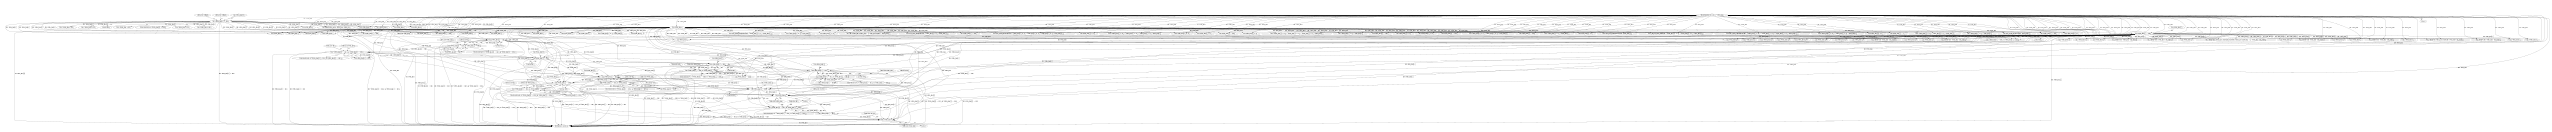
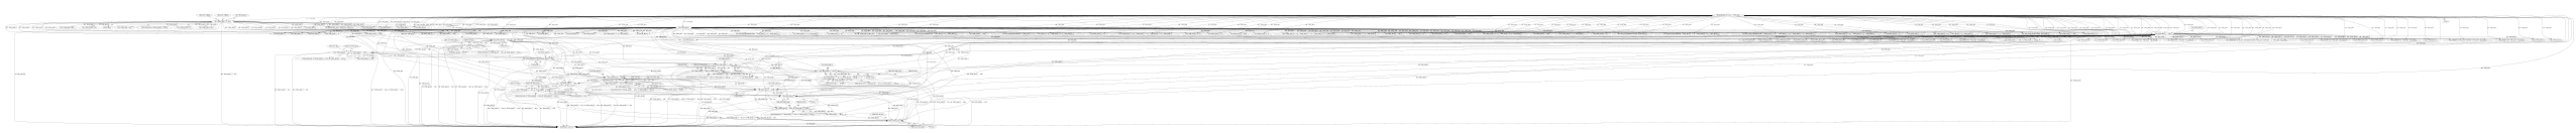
  digraph {
    fontname="Courier Prime"
    node [fontname="Courier Prime"]
    edge [fontname="Courier Prime"]
    n1 [label="(Call,event_data[1] == 0x01)"]
    n2 [label="(Call,(event_data[0] == 0x20) && (event_data[1] == 0x01))"]
    n3 [label="(Call,event_data[1] == 0x01)"]
    n4 [label="(Call,event_data[1] == 0x00)"]
    n5 [label="(Call,event_data[1] == 0x03)"]
    n6 [label="(Call,event_data[1] == 0x05)"]
    n7 [label="(Call,event_data[1] == 0x04)"]
    n8 [label="(Call,event_data[1] == 0x02)"]
    n9 [label="(Call,event_data++)"]
    n10 [label="(Call,event_data++)"]
    n11 [label="(Literal,0x01)"]
    n12 [label="(MethodReturn,uint32_t)"]
    n13 [label="(Call,event_data[0] == 0x20)"]
    n14 [label="(Call,(event_data[0] == 0x21) && (event_data[1] == 0x01))"]
    n15 [label="(ControlStructure,if ((event_data[0] == 0x20) && (event_data[1] == 0x01)))"]
    n16 [label="(Literal,0x01)"]
    n17 [label="(Call,(event_data[0] == 0x2F) && (event_data[1] == 0x00))"]
    n18 [label="(Literal,0x00)"]
    n19 [label="(Call,(event_data[0] == 0x51) && (event_data[1] == 0x03))"]
    n20 [label="(Literal,0x03)"]
    n21 [label="(Call,(event_data[0] == 0x54) && (event_data[1] == 0x05))"]
    n22 [label="(Literal,0x05)"]
    n23 [label="(Call,(event_data[0] == 0x58) && (event_data[1] == 0x04))"]
    n24 [label="(Literal,0x04)"]
    n25 [label="(Call,(event_data[0] == 0x59) && (event_data[1] == 0x02))"]
    n26 [label="(Literal,0x02)"]
    n27 [label="(Block,)"]
    n28 [label="(Identifier,event_data)"]
    n29 [label="(Identifier,event_data)"]
    n30 [label="(Block,)"]
    n31 [label="(Call,event_data++)"]
    n32 [label="(Call,event_data[1] == 0x02)"]
    n33 [label="(Call,event_data++)"]
    n34 [label="(Call,(event_data[4] << 8) + event_data[5])"]
    n35 [label="(Call,event_data[3] << 16)"]
    n36 [label="(Call,event_data[0] == 0x00)"]
    n37 [label="(Call,mdi->events[mdi->events_size - 1].event_data.channel = event_data[2])"]
    n38 [label="(Call,midi_setup_sequenceno(mdi, ((event_data[2] << 8) + event_data[3])))"]
    n39 [label="(Call,event_data[2] << 24)"]
    n40 [label="(Call,(event_data[3] << 24) + (event_data[4] << 16) + (event_data[5] << 8) + event_data[6])"]
    n41 [label="(Call,event_data++)"]
    n42 [label="(Call,event_data++)"]
    n43 [label="(Call,event_data[2] << 16)"]
    n44 [label="(Call,event_data[3] << 24)"]
    n45 [label="(Call,event_data++)"]
    n46 [label="(Call,event_data[0] == 0x02)"]
    n47 [label="(Call,event_data[0] == 0x51)"]
    n48 [label="(Call,(event_data[2] << 8) + event_data[3])"]
    n49 [label="(Call,event_data++)"]
    n50 [label="(Call,event_data[0] == 0x04)"]
    n51 [label="(Call,midi_setup_keysignature(mdi, ((event_data[2] << 8) + event_data[3])))"]
    n52 [label="(Call,midi_setup_channelprefix(mdi, event_data[2]))"]
    n53 [label="(Call,_WM_midi_setup_tempo(mdi, ((event_data[2] << 16) + (event_data[3] << 8) + event_data[4])))"]
    n54 [label="(Call,midi_setup_timesignature(mdi, ((event_data[2] << 24) + (event_data[3] << 16) + (event_data[4] << 8) + event_data[5])))"]
    n55 [label="(Call,(event_data[4] << 16) + (event_data[5] << 8) + event_data[6])"]
    n56 [label="(Call,event_data++)"]
    n57 [label="(Call,event_data[2] << 8)"]
    n58 [label="(Call,event_data[1] == 0)"]
    n59 [label="(Call,(event_data[2] << 16) + (event_data[3] << 8) + event_data[4])"]
    n60 [label="(Call,(event_data[2] << 8) + event_data[3])"]
    n61 [label="(Call,event_data++)"]
    n62 [label="(Call,event_data[0] == 0x58)"]
    n63 [label="(Call,midi_setup_portprefix(mdi, event_data[2]))"]
    n64 [label="(Call,event_data[0] == 0x01)"]
    n65 [label="(Call,event_data++)"]
    n66 [label="(Call,event_data[2] << 8)"]
    n67 [label="(Call,event_data[0] == 0x59)"]
    n68 [label="(Call,event_data[0] == 0x54)"]
    n69 [label="(Call,event_data++)"]
    n70 [label="(Call,event_data[0] == 0x03)"]
    n71 [label="(Call,midi_setup_smpteoffset(mdi, ((event_data[3] << 24) + (event_data[4] << 16) + (event_data[5] << 8) + event_data[6])))"]
    n72 [label="(Call,event_data[4] << 16)"]
    n73 [label="(Call,(event_data[2] << 24) + (event_data[3] << 16) + (event_data[4] << 8) + event_data[5])"]
    n74 [label="(Call,event_data[3] << 8)"]
    n75 [label="(Call,event_data++)"]
    n76 [label="(Call,event_data[0] == 0x21)"]
    n77 [label="(Call,event_data[4] << 8)"]
    n78 [label="(Call,event_data[0] == 0x2F)"]
    n79 [label="(Call,(event_data[5] << 8) + event_data[6])"]
    n80 [label="(Call,*event_data++)"]
    n81 [label="(Call,event_data[0] == 0x06)"]
    n82 [label="(Call,event_data++)"]
    n83 [label="(Call,event_data++)"]
    n84 [label="(Call,event_data[0] == 0x05)"]
    n85 [label="(Call,event_data++)"]
    n86 [label="(Call,event_data++)"]
    n87 [label="(Call,(event_data[3] << 8) + event_data[4])"]
    n88 [label="(Call,event_data++)"]
    n89 [label="(Call,(event_data[3] << 16) + (event_data[4] << 8) + event_data[5])"]
    n90 [label="(Call,event_data[0] == 0x07)"]
    n91 [label="(Call,event_data++)"]
    n92 [label="(Identifier,event_data)"]
    n93 [label="(Call,event_data[5] << 8)"]
    n94 [label="(Call,event_data++)"]
    n95 [label="(Call,event_data++)"]
    n96 [label="(Call,memcpy(text, event_data, tmp_length))"]
    n97 [label="(Call,event_data++)"]
    n98 [label="(Call,event_data++)"]
    n99 [label="(Call,event_data++)"]
    n100 [label="(Call,memcpy(text, event_data, tmp_length))"]
    n101 [label="(Call,memcpy(&mdi->extra_info.copyright[strlen(mdi->extra_info.copyright) + 1], event_data, tmp_length))"]
    n102 [label="(Call,event_data++)"]
    n103 [label="(Call,memcpy(text, event_data, tmp_length))"]
    n104 [label="(Call,event_data++)"]
    n105 [label="(Call,event_data++)"]
    n106 [label="(Call,memcpy(text, event_data, tmp_length))"]
    n107 [label="(Call,event_data++)"]
    n108 [label="(Call,memcpy(mdi->extra_info.copyright, event_data, tmp_length))"]
    n109 [label="(Call,memcpy(text, event_data, tmp_length))"]
    n110 [label="(Call,event_data++)"]
    n111 [label="(Call,event_data++)"]
    n112 [label="(Call,event_data++)"]
    n113 [label="(Call,memcpy(text, event_data, tmp_length))"]
    n114 [label="(Call,event_data++)"]
    n115 [label="(Call,memcpy(text, event_data, tmp_length))"]
    n116 [label="(Call,event_data++)"]
    n117 [label="(Literal,0x02)"]
    n118 [label="(Call,(event_data[0] == 0x00) && (event_data[1] == 0x02))"]
    n119 [label="(Call,event_data[0] >= 0x80)"]
    n120 [label="(Call,*event_data > 0x7f)"]
    n121 [label="(ControlStructure,if (event_data[0] >= 0x80))"]
    n122 [label="(Call,event_data++)"]
    n123 [label="(Call,event_data++)"]
    n124 [label="(Call,*event_data > 0x7f)"]
    n125 [label="(Call,*event_data & 0xf0)"]
    n126 [label="(Call,*event_data & 0x7F)"]
    n127 [label="(Call,event_data++)"]
    n128 [label="(Call,*event_data & 0x7F)"]
    n129 [label="(Literal,0x80)"]
    n130 [label="(Call,event_data++)"]
    n131 [label="(Call,memcpy(sysex_store, event_data, sysex_len))"]
    n132 [label="(Call,event_data++)"]
    n133 [label="(MethodParameterIn,uint8_t * event_data)"]
    1000141
    n135 [label="(ControlStructure,if ((event_data[0] == 0x21) && (event_data[1] == 0x01)))"]
    n136 [label="(ControlStructure,if ((event_data[0] == 0x2F) && (event_data[1] == 0x00)))"]
    n137 [label="(ControlStructure,if ((event_data[0] == 0x51) && (event_data[1] == 0x03)))"]
    n138 [label="(ControlStructure,if ((event_data[0] == 0x54) && (event_data[1] == 0x05)))"]
    n139 [label="(ControlStructure,if ((event_data[0] == 0x58) && (event_data[1] == 0x04)))"]
    n140 [label="(ControlStructure,if ((event_data[0] == 0x59) && (event_data[1] == 0x02)))"]
    n141 [label="(Call,event_data[1])"]
    n142 [label="(Identifier,mdi)"]
    n143 [label="(Call,event_data[1])"]
    n144 [label="(Identifier,command)"]
    n145 [label="(Identifier,ret_cnt)"]
    n146 [label="(Identifier,event_data)"]
    n147 [label="(Identifier,mdi)"]
    n148 [label="(Call,event_data[1])"]
    n149 [label="(Identifier,event_data)"]
    n150 [label="(Call,event_data[1])"]
    n151 [label="(Identifier,event_data)"]
    n152 [label="(Identifier,event_data)"]
    n153 [label="(Identifier,mdi)"]
    n154 [label="(Identifier,mdi)"]
    n155 [label="(Identifier,ret_cnt)"]
    n156 [label="(Call,event_data[1])"]
    n157 [label="(Identifier,event_data)"]
    n158 [label="(Identifier,mdi)"]
    n159 [label="(Call,event_data[1])"]
    n160 [label="(Identifier,command)"]
    n161 [label="(Identifier,mdi)"]
    n162 [label="(Call,event_data[0])"]
    n163 [label="(Call,event_data[1])"]
    n164 [label="(Identifier,event_data)"]
    n165 [label="(Call,event_data[1])"]
    n166 [label="(Identifier,mdi)"]
    n1 -> n2 [label="AST: "]
    n1 -> n2 [label="DDG: event_data[1]"]
    n1 -> n2 [label="DDG: 0x01"]
    n1 -> n3 [label="DDG: event_data[1]"]
    n1 -> n4 [label="DDG: event_data[1]"]
    n1 -> n5 [label="DDG: event_data[1]"]
    n1 -> n6 [label="DDG: event_data[1]"]
    n1 -> n7 [label="DDG: event_data[1]"]
    n1 -> n8 [label="DDG: event_data[1]"]
    n1 -> n9 [label="DDG: event_data[1]"]
    n1 -> n10 [label="DDG: event_data[1]"]
    n1 -> n11 [label="CFG: "]
    n1 -> n12 [label="DDG: event_data[1]"]
    n2 -> n1 [label="CFG: "]
    n2 -> n12 [label="DDG: event_data[1] == 0x01"]
    n2 -> n12 [label="DDG: event_data[0] == 0x20"]
    n2 -> n12 [label="DDG: (event_data[0] == 0x20) && (event_data[1] == 0x01)"]
    n2 -> n13 [label="CFG: "]
    n2 -> n14 [label="DDG: event_data[1] == 0x01"]
    n2 -> n15 [label="AST: "]
    n3 -> n4 [label="DDG: event_data[1]"]
    n3 -> n5 [label="DDG: event_data[1]"]
    n3 -> n6 [label="DDG: event_data[1]"]
    n3 -> n7 [label="DDG: event_data[1]"]
    n3 -> n8 [label="DDG: event_data[1]"]
    n3 -> n9 [label="DDG: event_data[1]"]
    n3 -> n10 [label="DDG: event_data[1]"]
    n3 -> n12 [label="DDG: event_data[1]"]
    n3 -> n14 [label="AST: "]
    n3 -> n14 [label="DDG: event_data[1]"]
    n3 -> n14 [label="DDG: 0x01"]
    n3 -> n16 [label="CFG: "]
    n4 -> n5 [label="DDG: event_data[1]"]
    n4 -> n6 [label="DDG: event_data[1]"]
    n4 -> n7 [label="DDG: event_data[1]"]
    n4 -> n8 [label="DDG: event_data[1]"]
    n4 -> n9 [label="DDG: event_data[1]"]
    n4 -> n10 [label="DDG: event_data[1]"]
    n4 -> n12 [label="DDG: event_data[1]"]
    n4 -> n17 [label="AST: "]
    n4 -> n17 [label="DDG: event_data[1]"]
    n4 -> n17 [label="DDG: 0x00"]
    n4 -> n18 [label="CFG: "]
    n5 -> n6 [label="DDG: event_data[1]"]
    n5 -> n7 [label="DDG: event_data[1]"]
    n5 -> n8 [label="DDG: event_data[1]"]
    n5 -> n9 [label="DDG: event_data[1]"]
    n5 -> n10 [label="DDG: event_data[1]"]
    n5 -> n12 [label="DDG: event_data[1]"]
    n5 -> n19 [label="AST: "]
    n5 -> n19 [label="DDG: event_data[1]"]
    n5 -> n19 [label="DDG: 0x03"]
    n5 -> n20 [label="CFG: "]
    n6 -> n7 [label="DDG: event_data[1]"]
    n6 -> n8 [label="DDG: event_data[1]"]
    n6 -> n9 [label="DDG: event_data[1]"]
    n6 -> n10 [label="DDG: event_data[1]"]
    n6 -> n12 [label="DDG: event_data[1]"]
    n6 -> n21 [label="AST: "]
    n6 -> n21 [label="DDG: event_data[1]"]
    n6 -> n21 [label="DDG: 0x05"]
    n6 -> n22 [label="CFG: "]
    n7 -> n8 [label="DDG: event_data[1]"]
    n7 -> n9 [label="DDG: event_data[1]"]
    n7 -> n10 [label="DDG: event_data[1]"]
    n7 -> n12 [label="DDG: event_data[1]"]
    n7 -> n23 [label="AST: "]
    n7 -> n23 [label="DDG: event_data[1]"]
    n7 -> n23 [label="DDG: 0x04"]
    n7 -> n24 [label="CFG: "]
    n8 -> n9 [label="DDG: event_data[1]"]
    n8 -> n10 [label="DDG: event_data[1]"]
    n8 -> n12 [label="DDG: event_data[1]"]
    n8 -> n25 [label="AST: "]
    n8 -> n25 [label="DDG: event_data[1]"]
    n8 -> n25 [label="DDG: 0x02"]
    n8 -> n26 [label="CFG: "]
    n9 -> n10 [label="DDG: event_data"]
    n9 -> n12 [label="DDG: event_data"]
    n9 -> n27 [label="AST: "]
    n9 -> n28 [label="CFG: "]
    n10 -> n12 [label="DDG: event_data"]
    n10 -> n29 [label="CFG: "]
    n10 -> n30 [label="AST: "]
    n11 -> n1 [label="AST: "]
    n13 -> n2 [label="AST: "]
    n13 -> n2 [label="DDG: event_data[0]"]
    n13 -> n2 [label="DDG: 0x20"]
    n14 -> n3 [label="CFG: "]
    n14 -> n12 [label="DDG: (event_data[0] == 0x21) && (event_data[1] == 0x01)"]
    n14 -> n12 [label="DDG: event_data[0] == 0x21"]
    n14 -> n12 [label="DDG: event_data[1] == 0x01"]
    n14 -> n76 [label="CFG: "]
    n14 -> n135 [label="AST: "]
    n16 -> n3 [label="AST: "]
    n17 -> n4 [label="CFG: "]
    n17 -> n12 [label="DDG: event_data[0] == 0x2F"]
    n17 -> n12 [label="DDG: event_data[1] == 0x00"]
    n17 -> n12 [label="DDG: (event_data[0] == 0x2F) && (event_data[1] == 0x00)"]
    n17 -> n78 [label="CFG: "]
    n17 -> n136 [label="AST: "]
    n18 -> n4 [label="AST: "]
    n19 -> n5 [label="CFG: "]
    n19 -> n12 [label="DDG: event_data[1] == 0x03"]
    n19 -> n12 [label="DDG: (event_data[0] == 0x51) && (event_data[1] == 0x03)"]
    n19 -> n12 [label="DDG: event_data[0] == 0x51"]
    n19 -> n47 [label="CFG: "]
    n19 -> n137 [label="AST: "]
    n20 -> n5 [label="AST: "]
    n21 -> n6 [label="CFG: "]
    n21 -> n12 [label="DDG: event_data[1] == 0x05"]
    n21 -> n12 [label="DDG: event_data[0] == 0x54"]
    n21 -> n12 [label="DDG: (event_data[0] == 0x54) && (event_data[1] == 0x05)"]
    n21 -> n68 [label="CFG: "]
    n21 -> n138 [label="AST: "]
    n22 -> n6 [label="AST: "]
    n23 -> n7 [label="CFG: "]
    n23 -> n12 [label="DDG: event_data[1] == 0x04"]
    n23 -> n12 [label="DDG: (event_data[0] == 0x58) && (event_data[1] == 0x04)"]
    n23 -> n12 [label="DDG: event_data[0] == 0x58"]
    n23 -> n62 [label="CFG: "]
    n23 -> n139 [label="AST: "]
    n24 -> n7 [label="AST: "]
    n25 -> n8 [label="CFG: "]
    n25 -> n12 [label="DDG: event_data[1] == 0x02"]
    n25 -> n12 [label="DDG: (event_data[0] == 0x59) && (event_data[1] == 0x02)"]
    n25 -> n12 [label="DDG: event_data[0] == 0x59"]
    n25 -> n67 [label="CFG: "]
    n25 -> n140 [label="AST: "]
    n26 -> n8 [label="AST: "]
    n28 -> n9 [label="AST: "]
    n28 -> n25 [label="CFG: "]
    n29 -> n10 [label="AST: "]
    n31 -> n1 [label="DDG: event_data"]
    n31 -> n3 [label="DDG: event_data"]
    n31 -> n4 [label="DDG: event_data"]
    n31 -> n5 [label="DDG: event_data"]
    n31 -> n6 [label="DDG: event_data"]
    n31 -> n7 [label="DDG: event_data"]
    n31 -> n8 [label="DDG: event_data"]
    n31 -> n9 [label="DDG: event_data"]
    n31 -> n12 [label="DDG: event_data"]
    n31 -> n13 [label="DDG: event_data"]
    n31 -> n32 [label="DDG: event_data"]
    n31 -> n33 [label="DDG: event_data"]
    n31 -> n34 [label="DDG: event_data"]
    n31 -> n35 [label="DDG: event_data"]
    n31 -> n36 [label="DDG: event_data"]
    n31 -> n37 [label="DDG: event_data"]
    n31 -> n38 [label="DDG: event_data"]
    n31 -> n39 [label="DDG: event_data"]
    n31 -> n40 [label="DDG: event_data"]
    n31 -> n41 [label="DDG: event_data"]
    n31 -> n42 [label="DDG: event_data"]
    n31 -> n43 [label="DDG: event_data"]
    n31 -> n44 [label="DDG: event_data"]
    n31 -> n45 [label="DDG: event_data"]
    n31 -> n46 [label="DDG: event_data"]
    n31 -> n47 [label="DDG: event_data"]
    n31 -> n48 [label="DDG: event_data"]
    n31 -> n49 [label="DDG: event_data"]
    n31 -> n50 [label="DDG: event_data"]
    n31 -> n51 [label="DDG: event_data"]
    n31 -> n52 [label="DDG: event_data"]
    n31 -> n53 [label="DDG: event_data"]
    n31 -> n54 [label="DDG: event_data"]
    n31 -> n55 [label="DDG: event_data"]
    n31 -> n56 [label="DDG: event_data"]
    n31 -> n57 [label="DDG: event_data"]
    n31 -> n58 [label="DDG: event_data"]
    n31 -> n59 [label="DDG: event_data"]
    n31 -> n60 [label="DDG: event_data"]
    n31 -> n61 [label="DDG: event_data"]
    n31 -> n62 [label="DDG: event_data"]
    n31 -> n63 [label="DDG: event_data"]
    n31 -> n64 [label="DDG: event_data"]
    n31 -> n65 [label="DDG: event_data"]
    n31 -> n66 [label="DDG: event_data"]
    n31 -> n67 [label="DDG: event_data"]
    n31 -> n68 [label="DDG: event_data"]
    n31 -> n69 [label="DDG: event_data"]
    n31 -> n70 [label="DDG: event_data"]
    n31 -> n71 [label="DDG: event_data"]
    n31 -> n72 [label="DDG: event_data"]
    n31 -> n73 [label="DDG: event_data"]
    n31 -> n74 [label="DDG: event_data"]
    n31 -> n75 [label="DDG: event_data"]
    n31 -> n76 [label="DDG: event_data"]
    n31 -> n77 [label="DDG: event_data"]
    n31 -> n78 [label="DDG: event_data"]
    n31 -> n79 [label="DDG: event_data"]
    n31 -> n80 [label="AST: "]
    n31 -> n81 [label="DDG: event_data"]
    n31 -> n82 [label="DDG: event_data"]
    n31 -> n83 [label="DDG: event_data"]
    n31 -> n84 [label="DDG: event_data"]
    n31 -> n85 [label="DDG: event_data"]
    n31 -> n86 [label="DDG: event_data"]
    n31 -> n87 [label="DDG: event_data"]
    n31 -> n88 [label="DDG: event_data"]
    n31 -> n89 [label="DDG: event_data"]
    n31 -> n90 [label="DDG: event_data"]
    n31 -> n91 [label="DDG: event_data"]
    n31 -> n92 [label="CFG: "]
    n31 -> n93 [label="DDG: event_data"]
    n32 -> n1 [label="DDG: event_data[1]"]
    n32 -> n3 [label="DDG: event_data[1]"]
    n32 -> n4 [label="DDG: event_data[1]"]
    n32 -> n5 [label="DDG: event_data[1]"]
    n32 -> n6 [label="DDG: event_data[1]"]
    n32 -> n7 [label="DDG: event_data[1]"]
    n32 -> n8 [label="DDG: event_data[1]"]
    n32 -> n9 [label="DDG: event_data[1]"]
    n32 -> n10 [label="DDG: event_data[1]"]
    n32 -> n12 [label="DDG: event_data[1]"]
    n32 -> n41 [label="DDG: event_data[1]"]
    n32 -> n45 [label="DDG: event_data[1]"]
    n32 -> n49 [label="DDG: event_data[1]"]
    n32 -> n65 [label="DDG: event_data[1]"]
    n32 -> n82 [label="DDG: event_data[1]"]
    n32 -> n83 [label="DDG: event_data[1]"]
    n32 -> n86 [label="DDG: event_data[1]"]
    n32 -> n94 [label="DDG: event_data[1]"]
    n32 -> n95 [label="DDG: event_data[1]"]
    n32 -> n96 [label="DDG: event_data[1]"]
    n32 -> n97 [label="DDG: event_data[1]"]
    n32 -> n98 [label="DDG: event_data[1]"]
    n32 -> n99 [label="DDG: event_data[1]"]
    n32 -> n100 [label="DDG: event_data[1]"]
    n32 -> n101 [label="DDG: event_data[1]"]
    n32 -> n102 [label="DDG: event_data[1]"]
    n32 -> n103 [label="DDG: event_data[1]"]
    n32 -> n104 [label="DDG: event_data[1]"]
    n32 -> n105 [label="DDG: event_data[1]"]
    n32 -> n106 [label="DDG: event_data[1]"]
    n32 -> n107 [label="DDG: event_data[1]"]
    n32 -> n108 [label="DDG: event_data[1]"]
    n32 -> n109 [label="DDG: event_data[1]"]
    n32 -> n110 [label="DDG: event_data[1]"]
    n32 -> n111 [label="DDG: event_data[1]"]
    n32 -> n112 [label="DDG: event_data[1]"]
    n32 -> n113 [label="DDG: event_data[1]"]
    n32 -> n114 [label="DDG: event_data[1]"]
    n32 -> n115 [label="DDG: event_data[1]"]
    n32 -> n116 [label="DDG: event_data[1]"]
    n32 -> n117 [label="CFG: "]
    n32 -> n118 [label="AST: "]
    n32 -> n118 [label="DDG: event_data[1]"]
    n32 -> n118 [label="DDG: 0x02"]
    n47 -> n19 [label="AST: "]
    n47 -> n19 [label="DDG: event_data[0]"]
    n47 -> n19 [label="DDG: 0x51"]
    n62 -> n23 [label="AST: "]
    n62 -> n23 [label="DDG: event_data[0]"]
    n62 -> n23 [label="DDG: 0x58"]
    n67 -> n9 [label="DDG: event_data[0]"]
    n67 -> n10 [label="DDG: event_data[0]"]
    n67 -> n25 [label="AST: "]
    n67 -> n25 [label="DDG: event_data[0]"]
    n67 -> n25 [label="DDG: 0x59"]
    n68 -> n21 [label="AST: "]
    n68 -> n21 [label="DDG: event_data[0]"]
    n68 -> n21 [label="DDG: 0x54"]
    n76 -> n14 [label="AST: "]
    n76 -> n14 [label="DDG: event_data[0]"]
    n76 -> n14 [label="DDG: 0x21"]
    n78 -> n17 [label="AST: "]
    n78 -> n17 [label="DDG: event_data[0]"]
    n78 -> n17 [label="DDG: 0x2F"]
    n80 -> n31 [label="CFG: "]
    n92 -> n31 [label="AST: "]
    n117 -> n32 [label="AST: "]
    n118 -> n25 [label="DDG: event_data[1] == 0x02"]
    n118 -> n32 [label="CFG: "]
    n119 -> n12 [label="DDG: event_data[0]"]
    n119 -> n12 [label="DDG: event_data[0] >= 0x80"]
    n119 -> n31 [label="DDG: event_data[0]"]
    n119 -> n33 [label="DDG: event_data[0]"]
    n119 -> n36 [label="DDG: event_data[0]"]
    n119 -> n42 [label="DDG: event_data[0]"]
    n119 -> n56 [label="DDG: event_data[0]"]
    n119 -> n61 [label="DDG: event_data[0]"]
    n119 -> n69 [label="DDG: event_data[0]"]
    n119 -> n75 [label="DDG: event_data[0]"]
    n119 -> n85 [label="DDG: event_data[0]"]
    n119 -> n88 [label="DDG: event_data[0]"]
    n119 -> n91 [label="DDG: event_data[0]"]
    n119 -> n120 [label="DDG: event_data[0]"]
    n119 -> n121 [label="AST: "]
    n119 -> n122 [label="DDG: event_data[0]"]
    n119 -> n123 [label="DDG: event_data[0]"]
    n119 -> n124 [label="DDG: event_data[0]"]
    n119 -> n125 [label="DDG: event_data[0]"]
    n119 -> n126 [label="DDG: event_data[0]"]
    n119 -> n127 [label="DDG: event_data[0]"]
    n119 -> n128 [label="DDG: event_data[0]"]
    n119 -> n129 [label="CFG: "]
    n119 -> n130 [label="DDG: event_data[0]"]
    n119 -> n131 [label="DDG: event_data[0]"]
    n119 -> n132 [label="DDG: event_data[0]"]
    n129 -> n119 [label="AST: "]
    n133 -> n1 [label="DDG: event_data"]
    n133 -> n3 [label="DDG: event_data"]
    n133 -> n4 [label="DDG: event_data"]
    n133 -> n5 [label="DDG: event_data"]
    n133 -> n6 [label="DDG: event_data"]
    n133 -> n7 [label="DDG: event_data"]
    n133 -> n8 [label="DDG: event_data"]
    n133 -> n9 [label="DDG: event_data"]
    n133 -> n10 [label="DDG: event_data"]
    n133 -> n12 [label="DDG: event_data"]
    n133 -> n13 [label="DDG: event_data"]
    n133 -> n31 [label="DDG: event_data"]
    n133 -> n32 [label="DDG: event_data"]
    n133 -> n33 [label="DDG: event_data"]
-   n133 -> n34 [label="DDG: event_data"]
    n133 -> n35 [label="DDG: event_data"]
    n133 -> n36 [label="DDG: event_data"]
    n133 -> n37 [label="DDG: event_data"]
    n133 -> n38 [label="DDG: event_data"]
    n133 -> n39 [label="DDG: event_data"]
    n133 -> n40 [label="DDG: event_data"]
    n133 -> n41 [label="DDG: event_data"]
    n133 -> n42 [label="DDG: event_data"]
    n133 -> n43 [label="DDG: event_data"]
    n133 -> n44 [label="DDG: event_data"]
    n133 -> n45 [label="DDG: event_data"]
    n133 -> n46 [label="DDG: event_data"]
    n133 -> n47 [label="DDG: event_data"]
    n133 -> n48 [label="DDG: event_data"]
    n133 -> n49 [label="DDG: event_data"]
    n133 -> n50 [label="DDG: event_data"]
    n133 -> n51 [label="DDG: event_data"]
    n133 -> n52 [label="DDG: event_data"]
    n133 -> n53 [label="DDG: event_data"]
    n133 -> n54 [label="DDG: event_data"]
    n133 -> n55 [label="DDG: event_data"]
    n133 -> n56 [label="DDG: event_data"]
    n133 -> n57 [label="DDG: event_data"]
    n133 -> n58 [label="DDG: event_data"]
    n133 -> n59 [label="DDG: event_data"]
    n133 -> n60 [label="DDG: event_data"]
    n133 -> n61 [label="DDG: event_data"]
    n133 -> n62 [label="DDG: event_data"]
    n133 -> n63 [label="DDG: event_data"]
    n133 -> n64 [label="DDG: event_data"]
    n133 -> n65 [label="DDG: event_data"]
    n133 -> n66 [label="DDG: event_data"]
    n133 -> n67 [label="DDG: event_data"]
    n133 -> n68 [label="DDG: event_data"]
    n133 -> n69 [label="DDG: event_data"]
    n133 -> n70 [label="DDG: event_data"]
    n133 -> n71 [label="DDG: event_data"]
    n133 -> n72 [label="DDG: event_data"]
    n133 -> n73 [label="DDG: event_data"]
    n133 -> n74 [label="DDG: event_data"]
    n133 -> n75 [label="DDG: event_data"]
    n133 -> n76 [label="DDG: event_data"]
    n133 -> n77 [label="DDG: event_data"]
    n133 -> n78 [label="DDG: event_data"]
    n133 -> n79 [label="DDG: event_data"]
    n133 -> n81 [label="DDG: event_data"]
    n133 -> n82 [label="DDG: event_data"]
    n133 -> n83 [label="DDG: event_data"]
    n133 -> n84 [label="DDG: event_data"]
    n133 -> n85 [label="DDG: event_data"]
    n133 -> n86 [label="DDG: event_data"]
    n133 -> n88 [label="DDG: event_data"]
    n133 -> n89 [label="DDG: event_data"]
    n133 -> n90 [label="DDG: event_data"]
    n133 -> n91 [label="DDG: event_data"]
    n133 -> n93 [label="DDG: event_data"]
    n133 -> n94 [label="DDG: event_data"]
    n133 -> n95 [label="DDG: event_data"]
    n133 -> n96 [label="DDG: event_data"]
    n133 -> n97 [label="DDG: event_data"]
    n133 -> n98 [label="DDG: event_data"]
    n133 -> n99 [label="DDG: event_data"]
    n133 -> n100 [label="DDG: event_data"]
    n133 -> n101 [label="DDG: event_data"]
    n133 -> n102 [label="DDG: event_data"]
    n133 -> n103 [label="DDG: event_data"]
    n133 -> n104 [label="DDG: event_data"]
    n133 -> n105 [label="DDG: event_data"]
    n133 -> n106 [label="DDG: event_data"]
    n133 -> n107 [label="DDG: event_data"]
    n133 -> n108 [label="DDG: event_data"]
    n133 -> n109 [label="DDG: event_data"]
    n133 -> n110 [label="DDG: event_data"]
    n133 -> n111 [label="DDG: event_data"]
    n133 -> n112 [label="DDG: event_data"]
    n133 -> n113 [label="DDG: event_data"]
    n133 -> n114 [label="DDG: event_data"]
    n133 -> n115 [label="DDG: event_data"]
    n133 -> n116 [label="DDG: event_data"]
    n133 -> n119 [label="CFG: event_data"]
    n133 -> n122 [label="DDG: event_data"]
    n133 -> n123 [label="DDG: event_data"]
    n133 -> n127 [label="DDG: event_data"]
    n133 -> n130 [label="DDG: event_data"]
    n133 -> n131 [label="DDG: event_data"]
    n133 -> n132 [label="DDG: event_data"]
    n133 -> 1000141 [label="AST: "]
    n141 -> n4 [label="AST: "]
    n142 -> n19 [label="CFG: "]
    n143 -> n7 [label="AST: "]
    n144 -> n119 [label="CFG: "]
    n145 -> n10 [label="CFG: "]
    n146 -> n19 [label="CFG: "]
    n147 -> n25 [label="CFG: "]
    n148 -> n8 [label="AST: "]
    n149 -> n17 [label="CFG: "]
    n150 -> n3 [label="AST: "]
    n151 -> n2 [label="CFG: "]
    n152 -> n14 [label="CFG: "]
    n153 -> n2 [label="CFG: "]
    n154 -> n17 [label="CFG: "]
    n155 -> n9 [label="CFG: "]
    n156 -> n6 [label="AST: "]
    n157 -> n21 [label="CFG: "]
    n158 -> n21 [label="CFG: "]
    n159 -> n5 [label="AST: "]
    n160 -> n119 [label="CFG: "]
    n161 -> n14 [label="CFG: "]
    n162 -> n119 [label="AST: "]
    n163 -> n1 [label="AST: "]
    n164 -> n23 [label="CFG: "]
    n165 -> n32 [label="AST: "]
    n166 -> n23 [label="CFG: "]
  }
